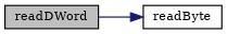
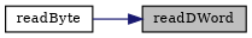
  digraph {
    rankdir=LR
    fontname="DejaVu Serif"
    node [color=black fontname="DejaVu Serif" fontsize=10 shape=record style=filled]
    n1 [fillcolor=grey75 fontcolor=black height=0.2 label=readDWord width=0.4]
    n2 [fillcolor=white height=0.2 label=readByte width=0.4]
-   n1 -> n2 [color=midnightblue fontname="DejaVu Serif" fontsize=10 labelfontname=Helvetica labelfontsize=10 style=solid]
+   n2 -> n1 [color=midnightblue fontname="DejaVu Serif" fontsize=10 labelfontname=Helvetica labelfontsize=10 style=solid]
  }
